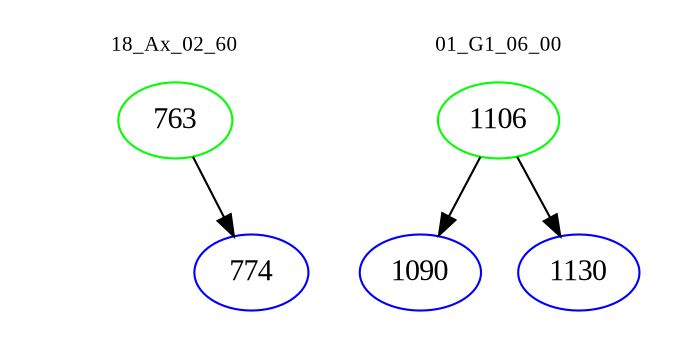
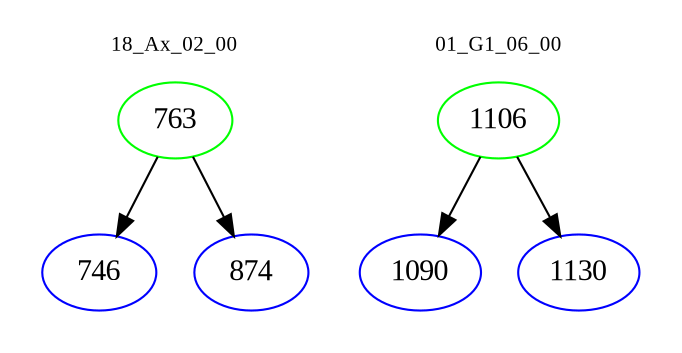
  digraph {
    fontname="Liberation Serif"
    node [color=blue fontname="Liberation Serif"]
    edge [color=black fontname="Liberation Serif"]
    n1 [color=green label=763]
-   n3 [label=774]
+   n2 [label=746]
+   n3 [label=874]
    n4 [color=green label=1106]
    n5 [label=1090]
    n6 [label=1130]
    subgraph cluster_1 {
      color=white
      fontsize=10
-     label="18_Ax_02_60"
+     label="18_Ax_02_00"
      n1
+     n2
      n3
    }
    subgraph cluster_2 {
      color=white
      fontsize=10
      label="01_G1_06_00"
      n4
      n5
      n6
    }
+   n1 -> n2
    n1 -> n3
    n4 -> n5
    n4 -> n6
  }
